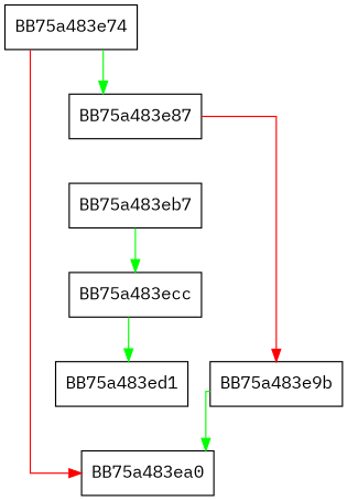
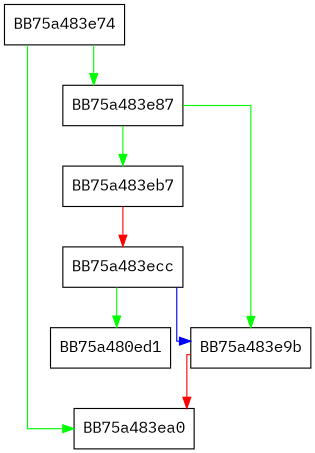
  digraph {
    fontname="IBM Plex Mono"
    splines=ortho
    node [fontname="IBM Plex Mono" shape=box]
    edge [color=green fontname="IBM Plex Mono"]
    BB75a483e74
    BB75a483ea0
    BB75a483e87
    BB75a483eb7
    BB75a483e9b
    BB75a483ecc
-   BB75a483ed1
-   BB75a483e74 -> BB75a483ea0 [color=red]
+   BB75a483ed1 [label=BB75a480ed1]
+   BB75a483e74 -> BB75a483ea0
    BB75a483e74 -> BB75a483e87
-   BB75a483e87 -> BB75a483e9b [color=red]
-   BB75a483eb7 -> BB75a483ecc
-   BB75a483e9b -> BB75a483ea0
+   BB75a483e87 -> BB75a483eb7
+   BB75a483e87 -> BB75a483e9b
+   BB75a483eb7 -> BB75a483ecc [color=red]
+   BB75a483e9b -> BB75a483ea0 [color=red]
+   BB75a483ecc -> BB75a483e9b [color=blue]
    BB75a483ecc -> BB75a483ed1
  }
